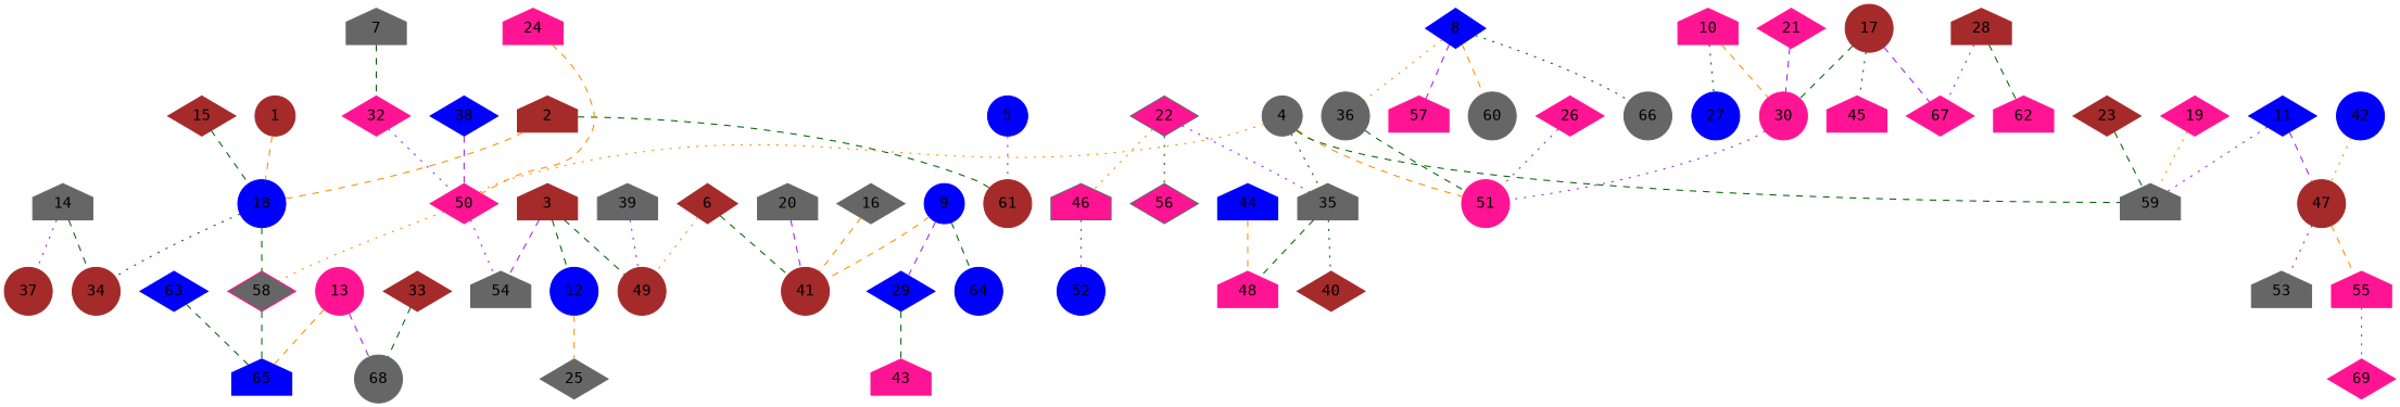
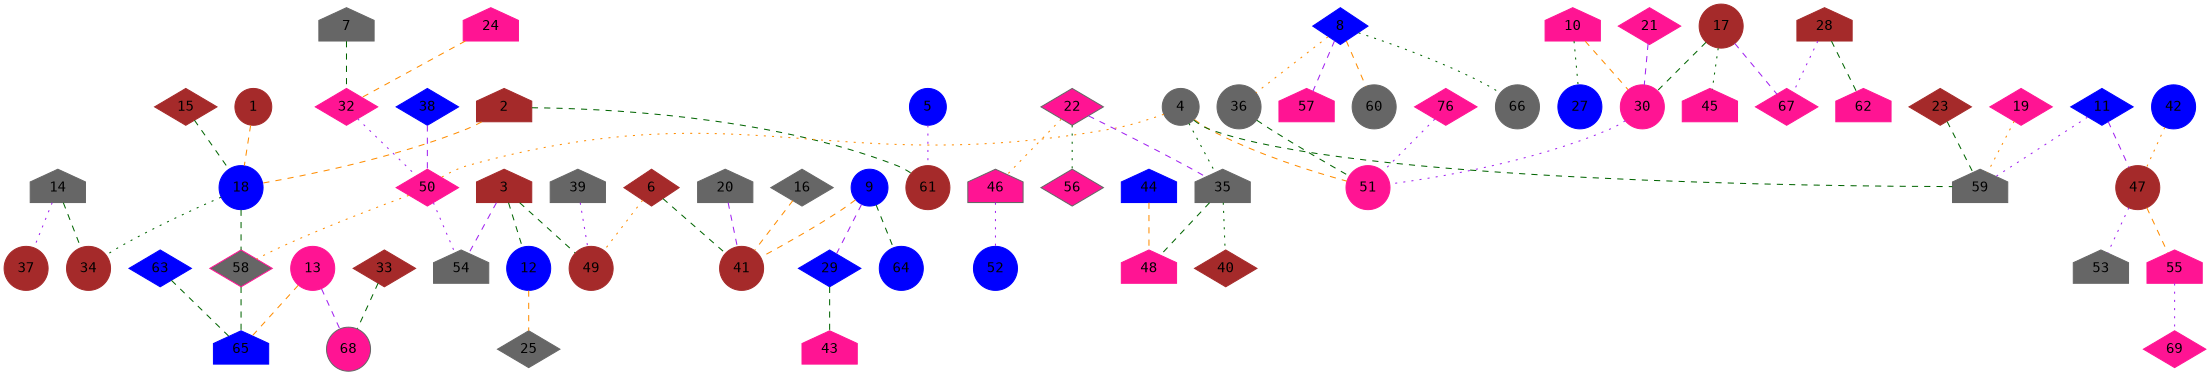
  graph {
    fontname="DejaVu Sans Mono"
    node [color=deeppink fontname="DejaVu Sans Mono" shape=circle style=filled]
    edge [color=darkgreen fontname="DejaVu Sans Mono" style=dashed weight=1.0]
    1 [color=brown]
    18 [color=blue]
    34 [color=brown]
    58 [fillcolor=gray40 shape=diamond]
    2 [color=brown shape=house]
    61 [color=brown]
    3 [color=brown shape=house]
    12 [color=blue]
    49 [color=brown]
    54 [color=gray40 shape=house]
    25 [color=gray40 shape=diamond]
    35 [color=gray40 shape=house]
    4 [color=gray40]
    50 [shape=diamond]
    51
    59 [color=gray40 shape=house]
    40 [color=brown shape=diamond]
    48 [shape=house]
    5 [color=blue]
    6 [color=brown shape=diamond]
    41 [color=brown]
    7 [color=gray40 shape=house]
    32 [shape=diamond]
    8 [color=blue shape=diamond]
    36 [color=gray40]
    57 [shape=house]
    60 [color=gray40]
    66 [color=gray40]
    9 [color=blue]
    29 [color=blue shape=diamond]
    64 [color=blue]
    43 [shape=house]
    10 [shape=house]
    27 [color=blue]
    30
    11 [color=blue shape=diamond]
    47 [color=brown]
    53 [color=gray40 shape=house]
    55 [shape=house]
    13
    65 [color=blue shape=house]
-   68 [color=gray40]
+   68 [color=gray40 fillcolor=deeppink]
    14 [color=gray40 shape=house]
    37 [color=brown]
    15 [color=brown shape=diamond]
    16 [color=gray40 shape=diamond]
    17 [color=brown]
    45 [shape=house]
    67 [shape=diamond]
    19 [shape=diamond]
    20 [color=gray40 shape=house]
    21 [shape=diamond]
    22 [color=gray40 fillcolor=deeppink shape=diamond]
    46 [color=gray40 fillcolor=deeppink shape=house]
    56 [color=gray40 fillcolor=deeppink shape=diamond]
    52 [color=blue]
    23 [color=brown shape=diamond]
    24 [shape=house]
-   26 [shape=diamond]
+   26 [shape=diamond label=76]
    28 [color=brown shape=house]
    62 [shape=house]
    33 [color=brown shape=diamond]
    38 [color=blue shape=diamond]
    39 [color=gray40 shape=house]
    42 [color=blue]
    44 [color=blue shape=house]
    69 [shape=diamond]
    63 [color=blue shape=diamond]
    1 -- 18 [color=darkorange]
    18 -- 34 [style=dotted]
    18 -- 58
    58 -- 65
    2 -- 18 [color=darkorange]
    2 -- 61
    3 -- 12
    3 -- 49
    3 -- 54 [color=purple]
    12 -- 25 [color=darkorange]
    35 -- 40 [style=dotted]
    35 -- 48
    4 -- 35 [style=dotted]
    4 -- 50 [color=darkorange style=dotted]
    4 -- 51 [color=darkorange]
    4 -- 59
    50 -- 58 [color=darkorange style=dotted]
    50 -- 54 [color=purple style=dotted]
    5 -- 61 [color=purple style=dotted]
    6 -- 49 [color=darkorange style=dotted]
    6 -- 41
    7 -- 32
    32 -- 50 [color=purple style=dotted]
    8 -- 36 [color=darkorange style=dotted]
    8 -- 57 [color=purple]
    8 -- 60 [color=darkorange]
    8 -- 66 [style=dotted]
    36 -- 51
    9 -- 41 [color=darkorange]
    9 -- 29 [color=purple]
    9 -- 64
    29 -- 43
    10 -- 27 [style=dotted]
    10 -- 30 [color=darkorange]
    30 -- 51 [color=purple style=dotted]
    11 -- 59 [color=purple style=dotted]
    11 -- 47 [color=purple]
    47 -- 53 [color=purple style=dotted]
    47 -- 55 [color=darkorange]
    55 -- 69 [color=purple style=dotted]
    13 -- 65 [color=darkorange]
    13 -- 68 [color=purple]
    14 -- 34
    14 -- 37 [color=purple style=dotted]
    15 -- 18
    16 -- 41 [color=darkorange]
    17 -- 30
    17 -- 45 [style=dotted]
    17 -- 67 [color=purple]
    19 -- 59 [color=darkorange style=dotted]
    20 -- 41 [color=purple]
    21 -- 30 [color=purple]
-   22 -- 35 [color=purple style=dotted]
+   22 -- 35 [color=purple]
    22 -- 46 [color=darkorange style=dotted]
    22 -- 56 [style=dotted]
    46 -- 52 [color=purple style=dotted]
    23 -- 59
-   24 -- 50 [color=darkorange]
+   24 -- 32 [color=darkorange]
    26 -- 51 [color=purple style=dotted]
    28 -- 67 [color=purple style=dotted]
    28 -- 62
    33 -- 68
    38 -- 50 [color=purple]
    39 -- 49 [color=purple style=dotted]
    42 -- 47 [color=darkorange style=dotted]
    44 -- 48 [color=darkorange]
    63 -- 65
  }
